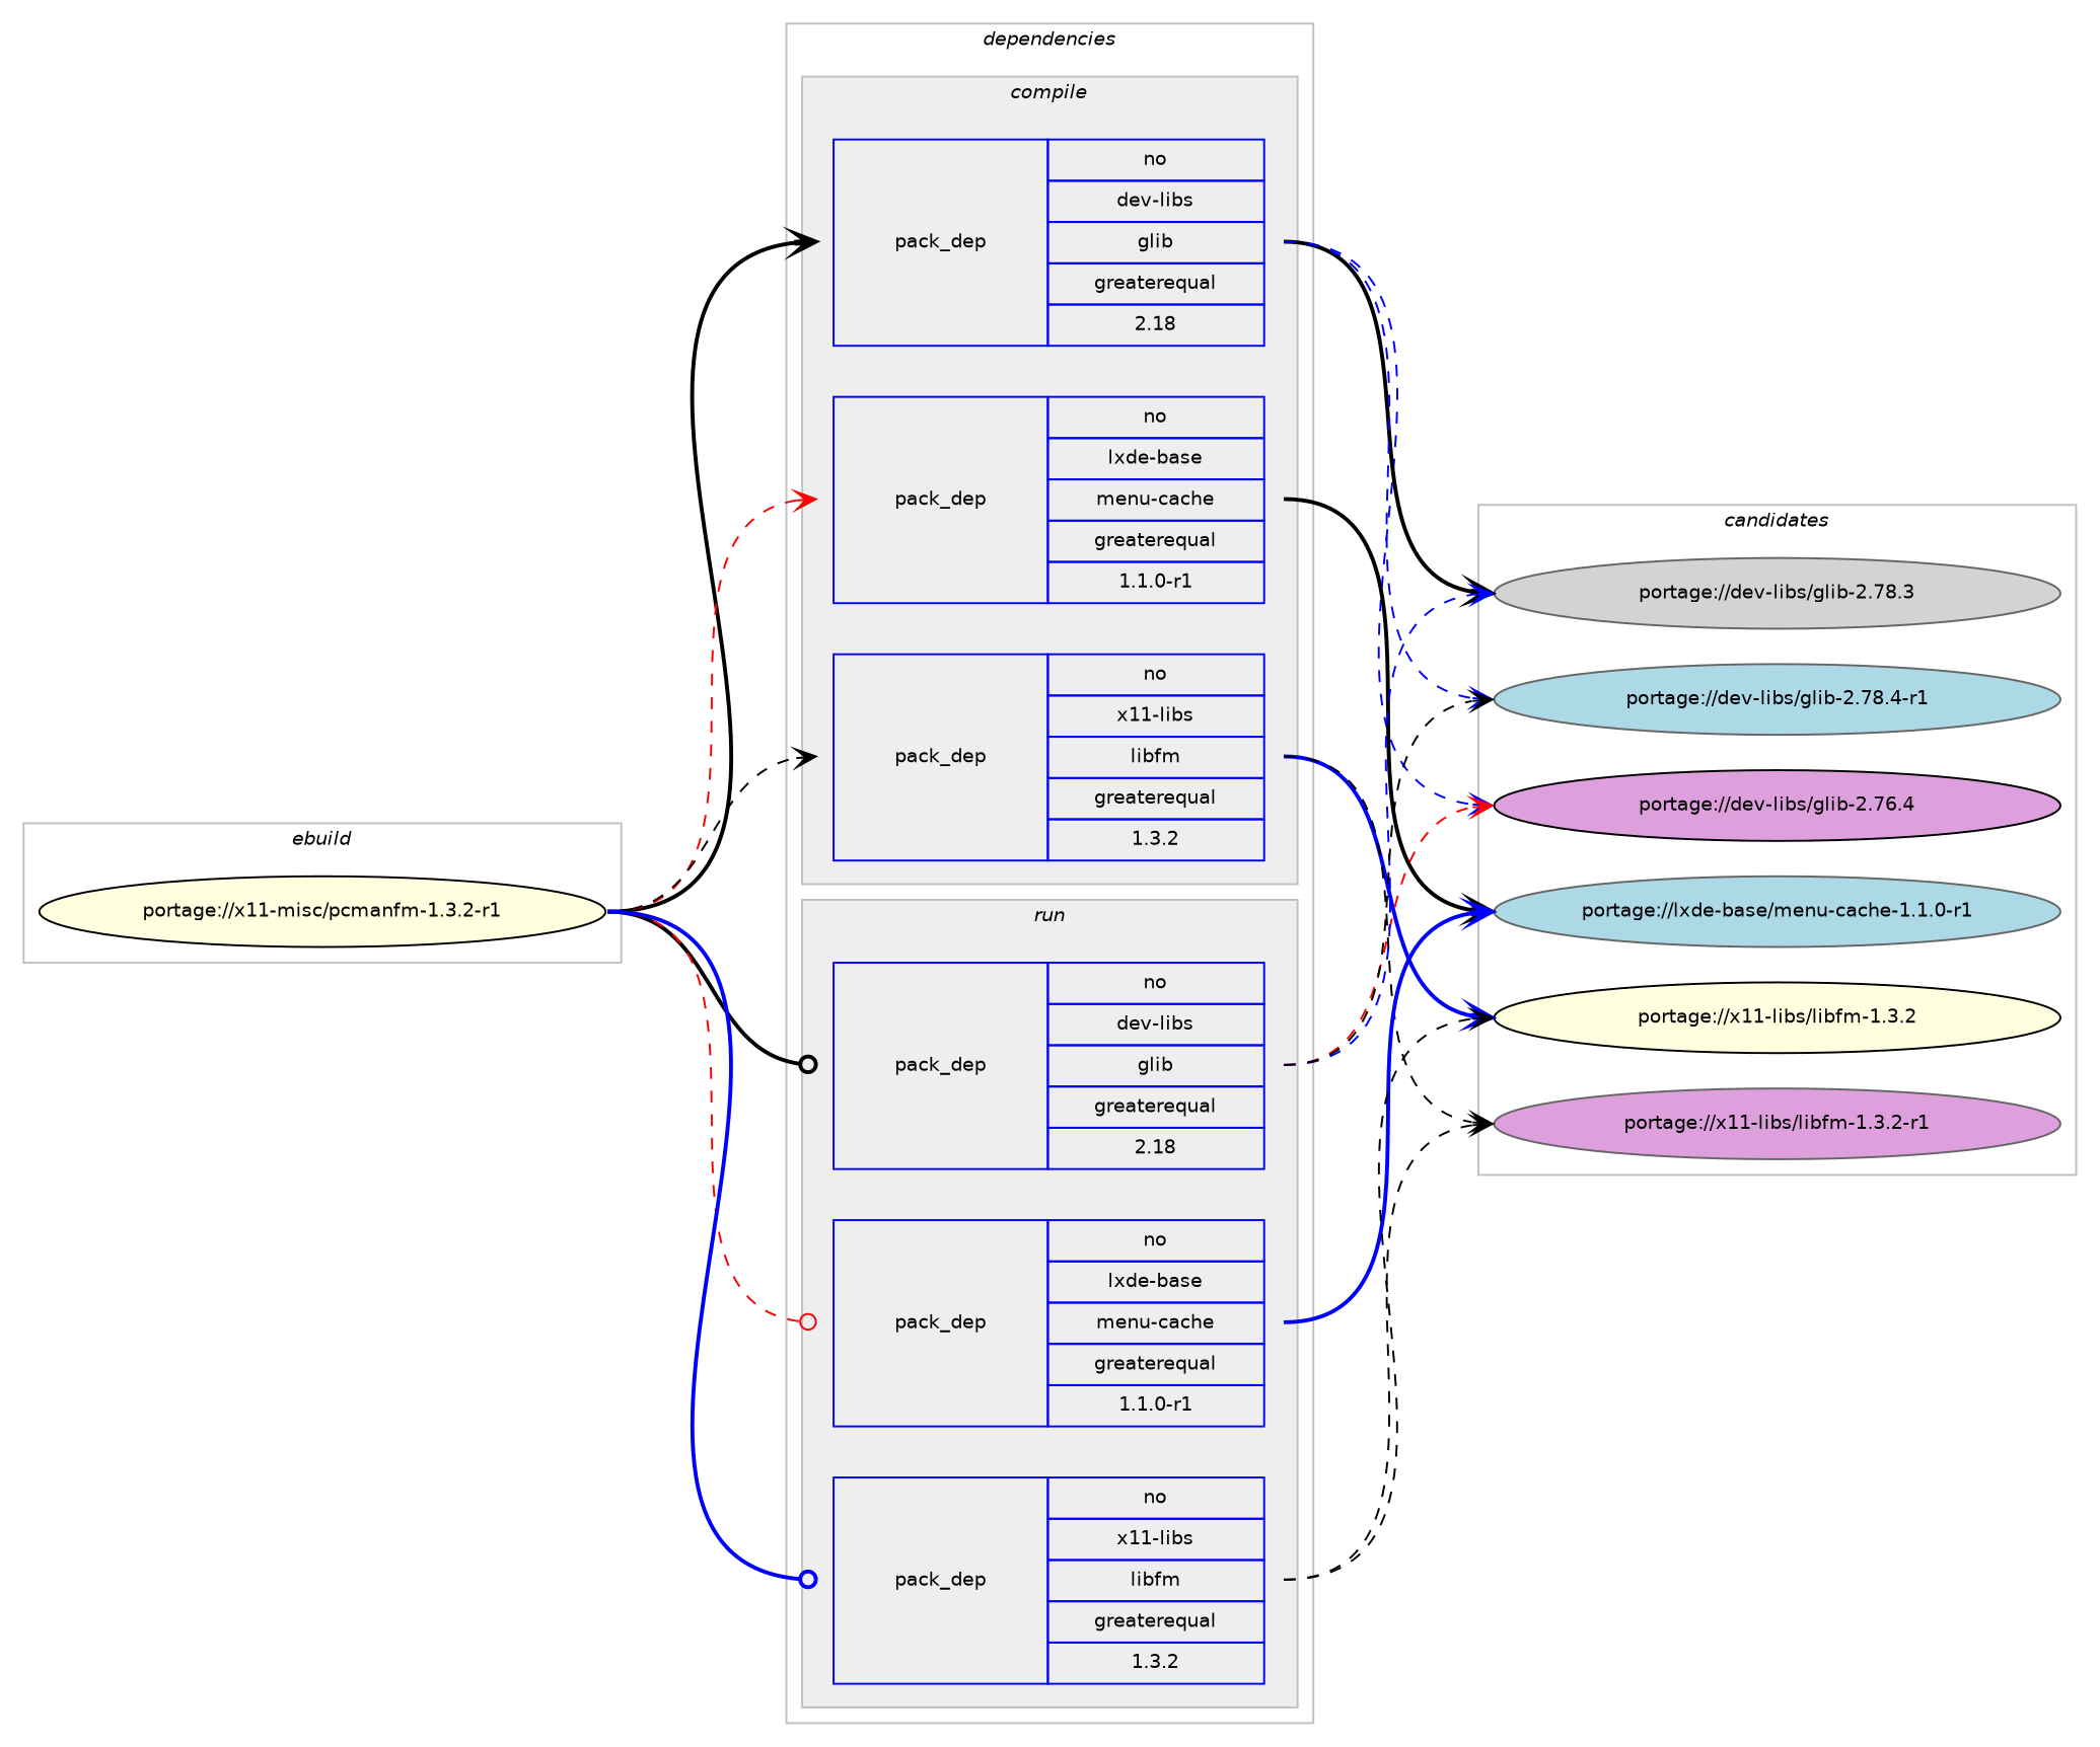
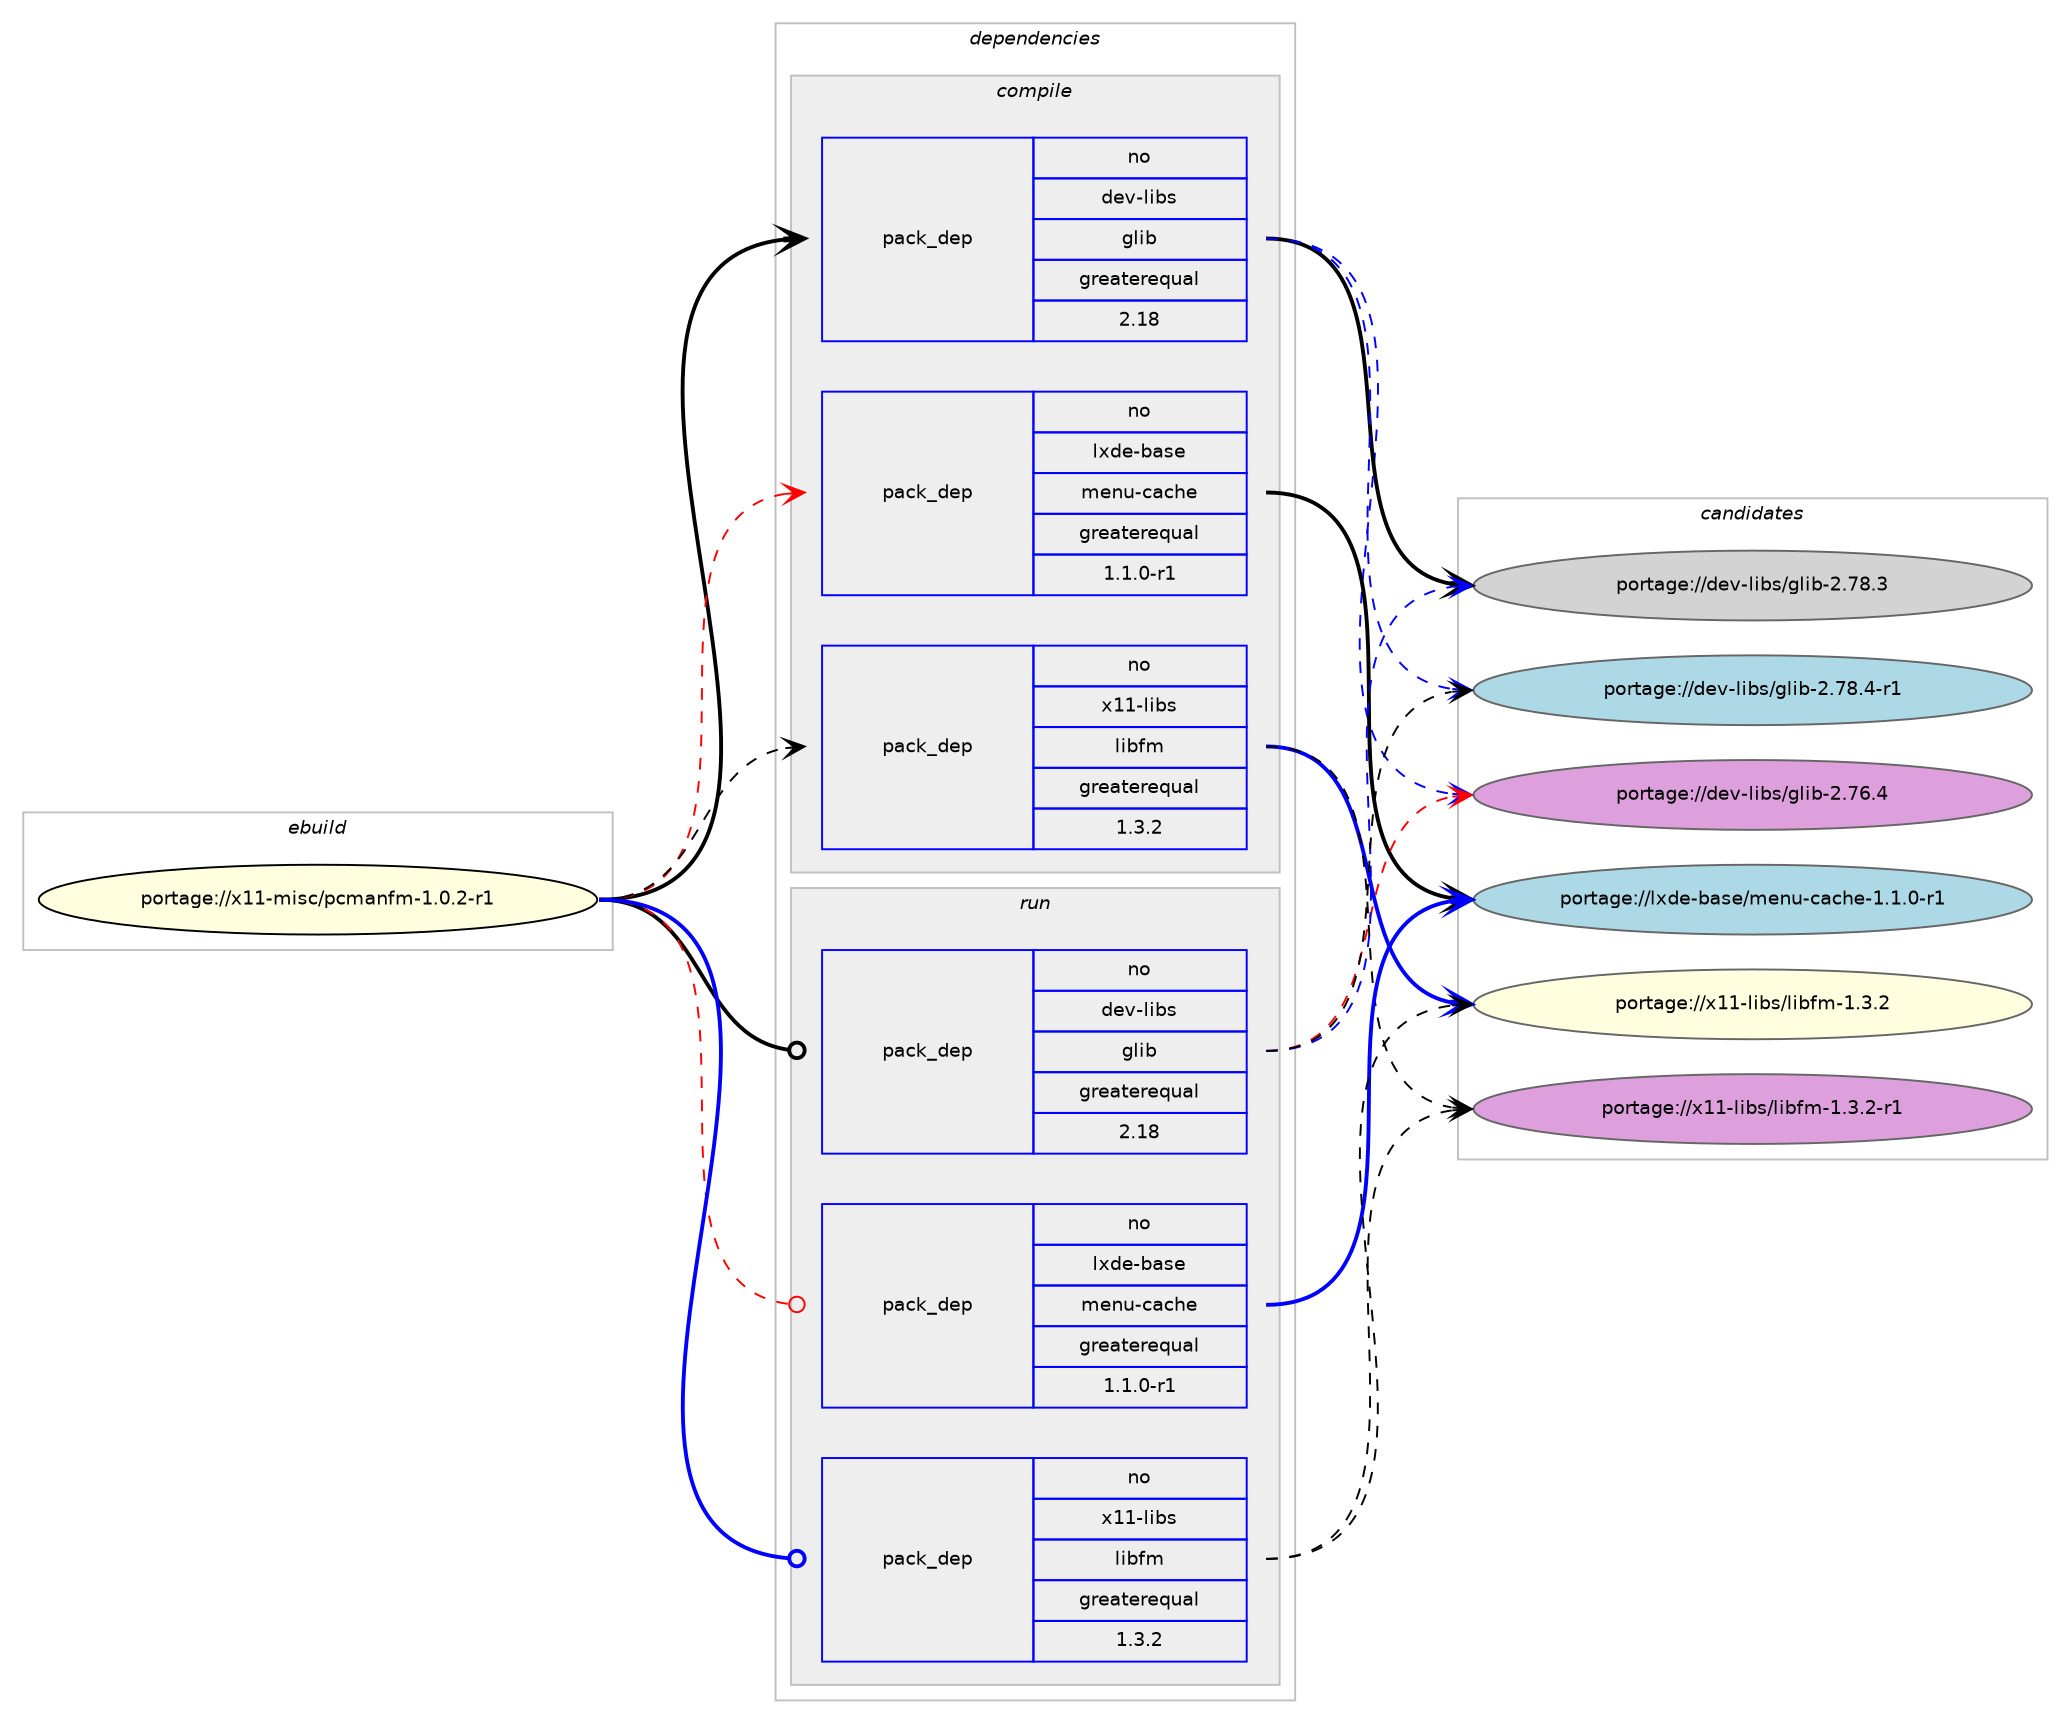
  digraph {
    compound=true
    concentrate=true
    fontname=Helvetica
    fontsize=10
    newrank=true
    rankdir=LR
    ranksep=1.5
    node [color=blue fontname=Helvetica fontsize=10 style=filled]
    edge [arrowhead=vee color=black headport=w style=dashed tailport=e weight=100]
-   n1 [color=black fillcolor=lightyellow label="portage://x11-misc/pcmanfm-1.3.2-r1" width=4]
+   n1 [color=black fillcolor=lightyellow label="portage://x11-misc/pcmanfm-1.0.2-r1" width=4]
    n2 [label=<<TABLE BORDER="0" CELLBORDER="1" CELLSPACING="0" CELLPADDING="4" WIDTH="220"><TR><TD ROWSPAN="6" CELLPADDING="30">pack_dep</TD></TR><TR><TD WIDTH="110">no</TD></TR><TR><TD>dev-libs</TD></TR><TR><TD>glib</TD></TR><TR><TD>greaterequal</TD></TR><TR><TD>2.18</TD></TR></TABLE>> shape=none style=""]
    n3 [label=<<TABLE BORDER="0" CELLBORDER="1" CELLSPACING="0" CELLPADDING="4" WIDTH="220"><TR><TD ROWSPAN="6" CELLPADDING="30">pack_dep</TD></TR><TR><TD WIDTH="110">no</TD></TR><TR><TD>lxde-base</TD></TR><TR><TD>menu-cache</TD></TR><TR><TD>greaterequal</TD></TR><TR><TD>1.1.0-r1</TD></TR></TABLE>> shape=none style=""]
    n4 [label=<<TABLE BORDER="0" CELLBORDER="1" CELLSPACING="0" CELLPADDING="4" WIDTH="220"><TR><TD ROWSPAN="6" CELLPADDING="30">pack_dep</TD></TR><TR><TD WIDTH="110">no</TD></TR><TR><TD>x11-libs</TD></TR><TR><TD>libfm</TD></TR><TR><TD>greaterequal</TD></TR><TR><TD>1.3.2</TD></TR></TABLE>> shape=none style=""]
    n5 [label=<<TABLE BORDER="0" CELLBORDER="1" CELLSPACING="0" CELLPADDING="4" WIDTH="220"><TR><TD ROWSPAN="6" CELLPADDING="30">pack_dep</TD></TR><TR><TD WIDTH="110">no</TD></TR><TR><TD>dev-libs</TD></TR><TR><TD>glib</TD></TR><TR><TD>greaterequal</TD></TR><TR><TD>2.18</TD></TR></TABLE>> shape=none style=""]
    n6 [label=<<TABLE BORDER="0" CELLBORDER="1" CELLSPACING="0" CELLPADDING="4" WIDTH="220"><TR><TD ROWSPAN="6" CELLPADDING="30">pack_dep</TD></TR><TR><TD WIDTH="110">no</TD></TR><TR><TD>lxde-base</TD></TR><TR><TD>menu-cache</TD></TR><TR><TD>greaterequal</TD></TR><TR><TD>1.1.0-r1</TD></TR></TABLE>> shape=none style=""]
    n7 [label=<<TABLE BORDER="0" CELLBORDER="1" CELLSPACING="0" CELLPADDING="4" WIDTH="220"><TR><TD ROWSPAN="6" CELLPADDING="30">pack_dep</TD></TR><TR><TD WIDTH="110">no</TD></TR><TR><TD>x11-libs</TD></TR><TR><TD>libfm</TD></TR><TR><TD>greaterequal</TD></TR><TR><TD>1.3.2</TD></TR></TABLE>> shape=none style=""]
-   n8 [color=black fillcolor=plum label="portage://dev-libs/glib-2.76.4" width=4]
+   n8 [color=gray40 fillcolor=plum label="portage://dev-libs/glib-2.76.4" width=4]
    n9 [color=gray40 fillcolor=lightgrey label="portage://dev-libs/glib-2.78.3" width=4]
    n10 [color=gray40 fillcolor=lightblue label="portage://dev-libs/glib-2.78.4-r1" width=4]
    n11 [color=gray40 fillcolor=lightblue label="portage://lxde-base/menu-cache-1.1.0-r1" width=4]
-   n12 [color=black fillcolor=lightyellow label="portage://x11-libs/libfm-1.3.2" width=4]
+   n12 [color=gray40 fillcolor=lightyellow label="portage://x11-libs/libfm-1.3.2" width=4]
    n13 [color=gray40 fillcolor=plum label="portage://x11-libs/libfm-1.3.2-r1" width=4]
    subgraph cluster_1 {
      color=gray
      label=<<i>ebuild</i>>
      rank=same
      n1
    }
    subgraph cluster_2 {
      color=gray
      label=<<i>dependencies</i>>
      subgraph cluster_3 {
        color=gray
        fillcolor="#eeeeee"
        label=<<i>compile</i>>
        style=filled
        subgraph sub_4 {
          color=gray
          fillcolor="#eeeeee"
          label=<<i>compile</i>>
          style=filled
          n2
        }
        subgraph sub_5 {
          color=gray
          fillcolor="#eeeeee"
          label=<<i>compile</i>>
          style=filled
          n3
        }
        subgraph sub_6 {
          color=gray
          fillcolor="#eeeeee"
          label=<<i>compile</i>>
          style=filled
          n4
        }
      }
      subgraph cluster_7 {
        color=gray
        fillcolor="#eeeeee"
        label=<<i>compile and run</i>>
        style=filled
      }
      subgraph cluster_8 {
        color=gray
        fillcolor="#eeeeee"
        label=<<i>run</i>>
        style=filled
        subgraph sub_9 {
          color=gray
          fillcolor="#eeeeee"
          label=<<i>run</i>>
          style=filled
          n5
        }
        subgraph sub_10 {
          color=gray
          fillcolor="#eeeeee"
          label=<<i>run</i>>
          style=filled
          n6
        }
        subgraph sub_11 {
          color=gray
          fillcolor="#eeeeee"
          label=<<i>run</i>>
          style=filled
          n7
        }
      }
    }
    subgraph cluster_12 {
      color=gray
      label=<<i>candidates</i>>
      rank=same
      subgraph sub_13 {
        color=black
        label=<<i>candidates</i>>
        nodesep=1
        rank=same
        n8
        n9
        n10
      }
      subgraph sub_14 {
        color=black
        label=<<i>candidates</i>>
        nodesep=1
        rank=same
        n11
      }
      subgraph sub_15 {
        color=black
        label=<<i>candidates</i>>
        nodesep=1
        rank=same
        n12
        n13
      }
      subgraph sub_16 {
        color=black
        label=<<i>candidates</i>>
        nodesep=1
        rank=same
        n8
        n9
        n10
      }
      subgraph sub_17 {
        color=black
        label=<<i>candidates</i>>
        nodesep=1
        rank=same
        n11
      }
      subgraph sub_18 {
        color=black
        label=<<i>candidates</i>>
        nodesep=1
        rank=same
        n12
        n13
      }
    }
    n1 -> n2 [style=bold weight=20]
    n1 -> n3 [color=red weight=20]
    n1 -> n4 [weight=20]
    n1 -> n5 [arrowhead=odot style=bold weight=20]
    n1 -> n6 [arrowhead=odot color=red weight=20]
    n1 -> n7 [arrowhead=odot color=blue style=bold weight=20]
    n2 -> n8 [color=blue]
    n2 -> n9 [style=bold]
    n2 -> n10 [color=blue]
    n3 -> n11 [style=bold]
    n4 -> n12 [color=blue style=bold]
    n4 -> n13
    n5 -> n8 [color=red]
    n5 -> n9 [color=blue]
    n5 -> n10
    n6 -> n11 [color=blue style=bold]
    n7 -> n12
    n7 -> n13
  }
